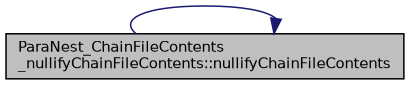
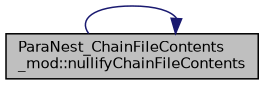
  digraph {
    rankdir=LR
-   n1 [color=black fillcolor=grey75 fontcolor=black fontname=Helvetica fontsize=10 height=0.2 label="ParaNest_ChainFileContents\l_nullifyChainFileContents::nullifyChainFileContents" shape=record style=filled width=0.4]
+   n1 [color=black fillcolor=grey75 fontcolor=black fontname=Helvetica fontsize=10 height=0.2 label="ParaNest_ChainFileContents\l_mod::nullifyChainFileContents" shape=record style=filled width=0.4]
    n1 -> n1 [color=midnightblue fontname=Helvetica fontsize=10 labelfontname=Helvetica labelfontsize=10 style=solid]
  }
